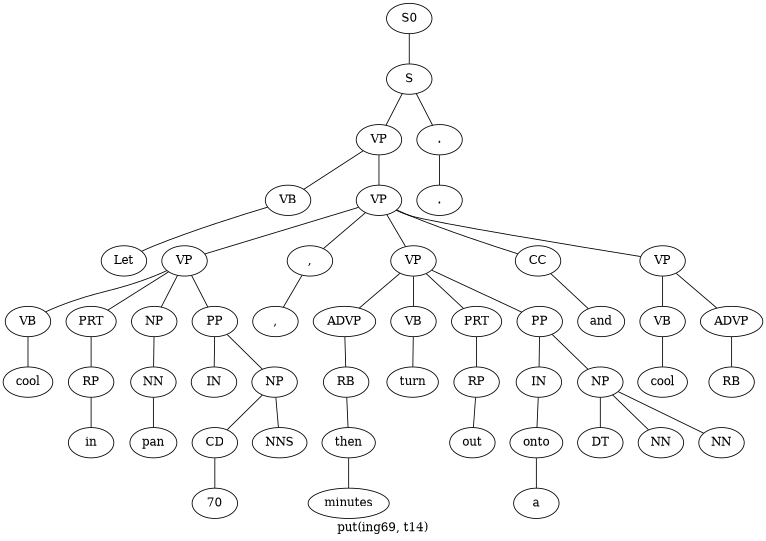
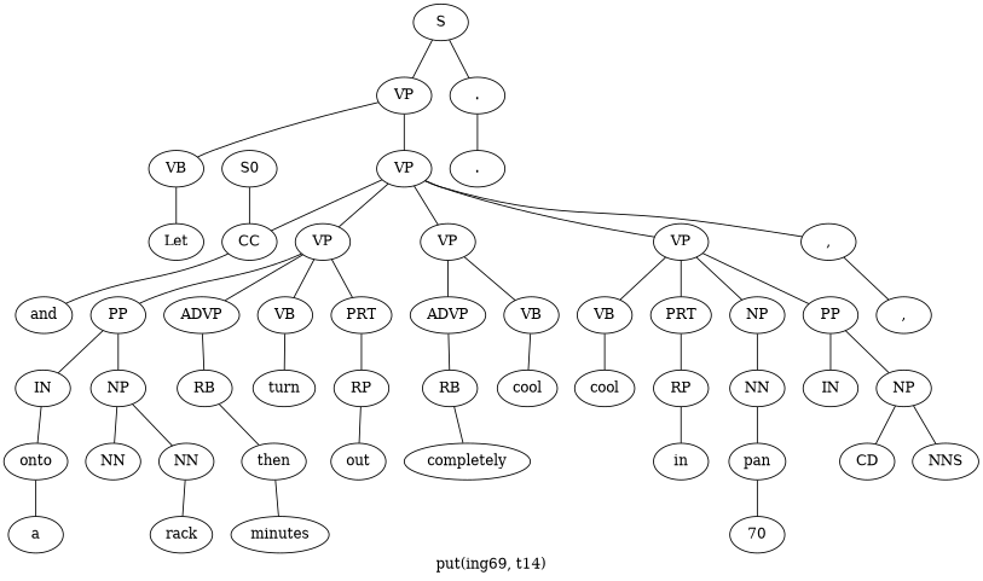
  graph {
    label="put(ing69, t14)"
    n1 [label=S0]
    n2 [label=S]
    n3 [label=VP]
    n4 [label="."]
    n5 [label=VB]
    n6 [label=VP]
    n7 [label="."]
    n8 [label=Let]
    n9 [label=VP]
    n10 [label=","]
    n11 [label=VP]
    n12 [label=CC]
    n13 [label=VP]
    n14 [label=VB]
    n15 [label=PRT]
    n16 [label=NP]
    n17 [label=PP]
    n18 [label=","]
    n19 [label=ADVP]
    n20 [label=VB]
    n21 [label=PRT]
    n22 [label=PP]
    n23 [label=and]
    n24 [label=VB]
    n25 [label=ADVP]
    n26 [label=cool]
    n27 [label=RP]
    n28 [label=NN]
    n29 [label=IN]
    n30 [label=NP]
    n31 [label=in]
    n32 [label=pan]
    n33 [label=CD]
    n34 [label=NNS]
    n35 [label=70]
    n36 [label=minutes]
    n37 [label=RB]
    n38 [label=turn]
    n39 [label=RP]
    n40 [label=IN]
    n41 [label=NP]
    n42 [label=then]
    n43 [label=out]
    n44 [label=onto]
-   n45 [label=DT]
    n46 [label=NN]
    n47 [label=NN]
    n48 [label=a]
+   n49 [label=rack]
    n50 [label=cool]
    n51 [label=RB]
-   n1 -- n2
+   n52 [label=completely]
+   n1 -- n12
    n2 -- n3
    n2 -- n4
    n3 -- n5
    n3 -- n6
    n4 -- n7
    n5 -- n8
    n6 -- n9
    n6 -- n10
    n6 -- n11
    n6 -- n12
    n6 -- n13
    n9 -- n14
    n9 -- n15
    n9 -- n16
    n9 -- n17
    n10 -- n18
    n11 -- n19
    n11 -- n20
    n11 -- n21
    n11 -- n22
    n12 -- n23
    n13 -- n24
    n13 -- n25
    n14 -- n26
    n15 -- n27
    n16 -- n28
    n17 -- n29
    n17 -- n30
    n19 -- n37
    n20 -- n38
    n21 -- n39
    n22 -- n40
    n22 -- n41
    n24 -- n50
    n25 -- n51
    n27 -- n31
    n28 -- n32
    n30 -- n33
    n30 -- n34
-   n33 -- n35
+   n32 -- n35
    n37 -- n42
    n39 -- n43
    n40 -- n44
-   n41 -- n45
    n41 -- n46
    n41 -- n47
    n42 -- n36
    n44 -- n48
+   n47 -- n49
+   n51 -- n52
  }
